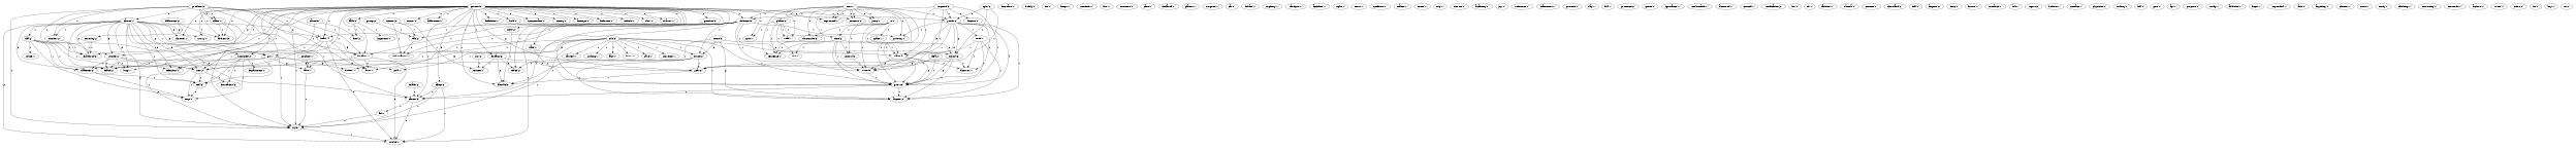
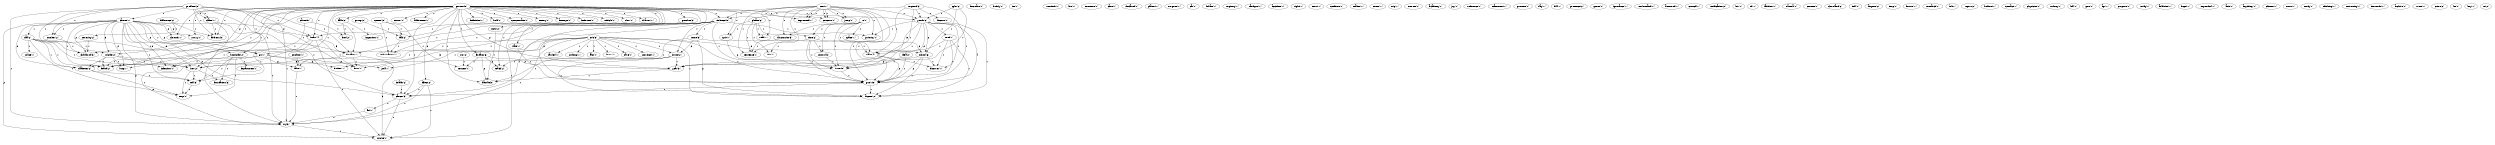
  digraph {
    n1 [label="home(3)"]
    n2 [label="death(2)"]
    n3 [label="house(2)"]
    n4 [label="school(6)"]
    n5 [label="access(2)"]
    n6 [label="teach(2)"]
    n7 [label="year(3)"]
    n8 [label="handle(3)"]
    n9 [label="gun(15)"]
    n10 [label="discover(1)"]
    n11 [label="cancer(3)"]
    n12 [label="decrease(1)"]
    n13 [label="problem(3)"]
    n14 [label="claim(1)"]
    n15 [label="causes(1)"]
    n16 [label="number(2)"]
    n17 [label="address(3)"]
    n18 [label="childhood(3)"]
    n19 [label="heart(4)"]
    n20 [label="disease(7)"]
    n21 [label="auto(1)"]
    n22 [label="try(3)"]
    n23 [label="homicide(2)"]
    n24 [label="call(2)"]
    n25 [label="go(1)"]
    n26 [label="chronic(1)"]
    n27 [label="suicide(2)"]
    n28 [label="lung(1)"]
    n29 [label="diabetes(2)"]
    n30 [label="worry(1)"]
    n31 [label="infection(1)"]
    n32 [label="liver(2)"]
    n33 [label="tell(3)"]
    n34 [label="stroke(1)"]
    n35 [label="fbi(1)"]
    n36 [label="department(1)"]
    n37 [label="stop(1)"]
    n38 [label="foundation(3)"]
    n39 [label="police(1)"]
    n40 [label="bother(1)"]
    n41 [label="poll(1)"]
    n42 [label="take(1)"]
    n43 [label="buddy(1)"]
    n44 [label="isn(1)"]
-   n45 [label="keeps(1)"]
    n46 [label="reminds(1)"]
    n47 [label="live(1)"]
    n48 [label="someone(1)"]
    n49 [label="cause(5)"]
    n50 [label="food(2)"]
    n51 [label="person(9)"]
    n52 [label="definition(1)"]
    n53 [label="hold(1)"]
    n54 [label="concentrate(1)"]
    n55 [label="enemy(1)"]
    n56 [label="child(2)"]
    n57 [label="gunshot(3)"]
    n58 [label="falls(2)"]
    n59 [label="attempt(1)"]
    n60 [label="bedroom(1)"]
    n61 [label="violence(5)"]
    n62 [label="youth(6)"]
    n63 [label="firearm(6)"]
    n64 [label="vehicle(1)"]
    n65 [label="blew(1)"]
    n66 [label="expressed(1)"]
    n67 [label="drawer(1)"]
    n68 [label="concern(1)"]
    n69 [label="motor(1)"]
    n70 [label="affect(2)"]
    n71 [label="addresses(1)"]
    n72 [label="quit(1)"]
    n73 [label="state(1)"]
    n74 [label="ingestion(1)"]
    n75 [label="priority(1)"]
    n76 [label="make(4)"]
    n77 [label="issue(5)"]
    n78 [label="talk(2)"]
    n79 [label="information(1)"]
    n80 [label="need(1)"]
    n81 [label="percent(1)"]
    n82 [label="health(2)"]
    n83 [label="case(1)"]
    n84 [label="declared(1)"]
    n85 [label="cphv(2)"]
    n86 [label="planet(1)"]
    n87 [label="cdc(3)"]
    n88 [label="care(1)"]
    n89 [label="convince(1)"]
    n90 [label="carried(1)"]
    n91 [label="nothing(1)"]
    n92 [label="fact(1)"]
    n93 [label="know(1)"]
    n94 [label="surgeon(1)"]
    n95 [label="car(1)"]
    n96 [label="debate(1)"]
    n97 [label="registry(1)"]
    n98 [label="handgun(1)"]
    n99 [label="accident(1)"]
    n100 [label="right(1)"]
    n101 [label="news(1)"]
    n102 [label="respond(3)"]
    n103 [label="discuss(1)"]
    n104 [label="confirms(1)"]
    n105 [label="makes(1)"]
    n106 [label="sense(1)"]
    n107 [label="trip(1)"]
    n108 [label="difference(2)"]
    n109 [label="severity(2)"]
    n110 [label="everett(1)"]
    n111 [label="academy(1)"]
    n112 [label="please(2)"]
    n113 [label="read(1)"]
    n114 [label="time(2)"]
    n115 [label="sentence(1)"]
    n116 [label="shit(1)"]
    n117 [label="control(3)"]
    n118 [label="post(1)"]
    n119 [label="discussion(3)"]
    n120 [label="jump(1)"]
    n121 [label="center(3)"]
    n122 [label="re(1)"]
    n123 [label="space(1)"]
    n124 [label="joy(1)"]
    n125 [label="reference(1)"]
    n126 [label="statement(1)"]
    n127 [label="prevent(1)"]
    n128 [label="day(1)"]
    n129 [label="ucr(2)"]
    n130 [label="bill(1)"]
    n131 [label="presence(2)"]
    n132 [label="guess(1)"]
    n133 [label="ignorance(1)"]
    n134 [label="group(2)"]
    n135 [label="understand(1)"]
    n136 [label="assumed(1)"]
    n137 [label="council(1)"]
    n138 [label="verification(2)"]
    n139 [label="hiv(1)"]
    n140 [label="th(1)"]
    n141 [label="fashion(1)"]
    n142 [label="trauma(1)"]
    n143 [label="context(1)"]
    n144 [label="cleveland(2)"]
    n145 [label="hell(1)"]
    n146 [label="anyone(2)"]
    n147 [label="koop(1)"]
    n148 [label="future(1)"]
    n149 [label="research(1)"]
    n150 [label="confuse(1)"]
    n151 [label="ask(1)"]
    n152 [label="report(2)"]
    n153 [label="believe(1)"]
    n154 [label="contact(1)"]
    n155 [label="physicist(1)"]
    n156 [label="rodney(1)"]
    n157 [label="kill(1)"]
    n158 [label="gmt(1)"]
    n159 [label="apr(1)"]
    n160 [label="idea(2)"]
    n161 [label="purpose(1)"]
    n162 [label="verify(1)"]
    n163 [label="addition(1)"]
    n164 [label="hope(1)"]
    n165 [label="responded(1)"]
    n166 [label="ratio(1)"]
    n167 [label="anything(1)"]
    n168 [label="clinton(1)"]
    n169 [label="trust(1)"]
    n170 [label="study(1)"]
    n171 [label="thinking(1)"]
    n172 [label="university(1)"]
    n173 [label="innuendo(1)"]
    n174 [label="archive(1)"]
    n175 [label="wrote(1)"]
    n176 [label="crime(2)"]
    n177 [label="lot(1)"]
    n178 [label="buy(1)"]
    n179 [label="ve(2)"]
    n1 -> n2 [label=1]
    n1 -> n3 [label=2]
    n1 -> n4 [label=2]
    n1 -> n5 [label=2]
    n3 -> n5 [label=1]
    n3 -> n6 [label=1]
    n3 -> n7 [label=1]
    n3 -> n8 [label=1]
    n4 -> n5 [label=1]
    n4 -> n7 [label=2]
    n4 -> n9 [label=2]
    n4 -> n10 [label=1]
    n7 -> n8 [label=1]
    n9 -> n5 [label=1]
    n9 -> n11 [label=1]
    n11 -> n34 [label=1]
    n11 -> n35 [label=1]
    n13 -> n11 [label=1]
    n13 -> n14 [label=1]
    n13 -> n14 [label=1]
    n13 -> n15 [label=1]
    n13 -> n16 [label=1]
    n13 -> n17 [label=1]
    n13 -> n18 [label=1]
    n13 -> n19 [label=1]
    n13 -> n20 [label=1]
    n13 -> n21 [label=1]
    n13 -> n22 [label=1]
    n14 -> n17 [label=1]
    n14 -> n22 [label=1]
    n14 -> n22 [label=1]
    n15 -> n2 [label=1]
    n15 -> n11 [label=2]
    n15 -> n16 [label=1]
    n15 -> n18 [label=2]
    n15 -> n19 [label=2]
    n15 -> n20 [label=2]
    n15 -> n22 [label=2]
    n15 -> n23 [label=2]
    n15 -> n24 [label=1]
    n15 -> n25 [label=1]
    n15 -> n26 [label=2]
    n15 -> n27 [label=3]
    n15 -> n28 [label=2]
    n15 -> n29 [label=2]
    n15 -> n30 [label=2]
    n15 -> n31 [label=2]
    n15 -> n32 [label=2]
    n15 -> n33 [label=1]
    n15 -> n34 [label=2]
    n16 -> n18 [label=1]
    n19 -> n20 [label=3]
    n19 -> n21 [label=1]
    n19 -> n32 [label=1]
    n19 -> n33 [label=1]
    n19 -> n34 [label=1]
    n20 -> n21 [label=1]
    n20 -> n32 [label=3]
    n20 -> n34 [label=3]
    n22 -> n34 [label=1]
    n23 -> n31 [label=1]
    n23 -> n33 [label=1]
    n23 -> n36 [label=1]
    n23 -> n37 [label=1]
    n23 -> n38 [label=1]
    n24 -> n2 [label=1]
    n24 -> n25 [label=1]
    n24 -> n27 [label=1]
    n24 -> n29 [label=1]
    n24 -> n32 [label=1]
    n24 -> n37 [label=1]
    n24 -> n39 [label=1]
    n25 -> n2 [label=1]
    n25 -> n22 [label=2]
    n25 -> n40 [label=2]
    n25 -> n41 [label=2]
    n25 -> n42 [label=2]
    n27 -> n2 [label=1]
    n27 -> n28 [label=1]
    n27 -> n29 [label=1]
    n27 -> n31 [label=1]
    n27 -> n32 [label=1]
    n29 -> n33 [label=1]
    n29 -> n37 [label=1]
    n32 -> n33 [label=1]
    n32 -> n37 [label=1]
    n32 -> n38 [label=1]
    n33 -> n37 [label=1]
    n35 -> n22 [label=1]
    n42 -> n22 [label=1]
    n49 -> n2 [label=1]
    n49 -> n50 [label=1]
    n51 -> n3 [label=1]
    n51 -> n6 [label=1]
    n51 -> n7 [label=2]
    n51 -> n8 [label=1]
    n51 -> n9 [label=2]
    n51 -> n11 [label=1]
    n51 -> n17 [label=1]
    n51 -> n18 [label=2]
    n51 -> n19 [label=1]
    n51 -> n20 [label=1]
    n51 -> n22 [label=1]
    n51 -> n23 [label=1]
    n51 -> n26 [label=1]
    n51 -> n27 [label=1]
    n51 -> n28 [label=1]
    n51 -> n29 [label=1]
    n51 -> n30 [label=1]
    n51 -> n31 [label=1]
    n51 -> n32 [label=1]
    n51 -> n34 [label=1]
    n51 -> n52 [label=1]
    n51 -> n53 [label=1]
    n51 -> n54 [label=1]
    n51 -> n55 [label=1]
    n51 -> n56 [label=1]
    n51 -> n57 [label=1]
    n51 -> n58 [label=1]
    n51 -> n59 [label=1]
    n51 -> n60 [label=1]
    n51 -> n61 [label=1]
    n51 -> n62 [label=1]
    n51 -> n63 [label=1]
    n51 -> n64 [label=1]
    n51 -> n65 [label=1]
    n51 -> n66 [label=1]
    n51 -> n67 [label=1]
    n51 -> n68 [label=1]
    n51 -> n69 [label=1]
    n51 -> n70 [label=2]
    n51 -> n71 [label=1]
    n51 -> n72 [label=1]
    n56 -> n8 [label=1]
    n57 -> n73 [label=1]
    n58 -> n50 [label=1]
    n58 -> n74 [label=1]
    n61 -> n11 [label=1]
    n61 -> n19 [label=1]
    n61 -> n20 [label=1]
    n61 -> n21 [label=1]
    n61 -> n75 [label=1]
-   n61 -> n76 [label=1]
+   n61 -> n1 [label=1]
    n61 -> n77 [label=1]
    n61 -> n78 [label=1]
    n61 -> n79 [label=1]
    n62 -> n4 [label=2]
    n62 -> n5 [label=1]
    n62 -> n7 [label=1]
    n62 -> n9 [label=4]
    n62 -> n10 [label=1]
    n62 -> n75 [label=1]
    n62 -> n76 [label=3]
    n62 -> n77 [label=2]
    n62 -> n80 [label=1]
    n63 -> n6 [label=2]
    n63 -> n7 [label=2]
    n63 -> n8 [label=2]
    n63 -> n81 [label=1]
    n70 -> n11 [label=1]
    n70 -> n22 [label=1]
    n70 -> n34 [label=1]
    n73 -> n9 [label=1]
    n76 -> n9 [label=2]
    n76 -> n10 [label=1]
-   n76 -> n77 [label=2]
+   n72 -> n77 [label=2]
    n77 -> n9 [label=1]
    n78 -> n79 [label=1]
    n80 -> n5 [label=1]
    n80 -> n9 [label=1]
    n80 -> n10 [label=1]
    n80 -> n76 [label=1]
    n82 -> n11 [label=1]
    n85 -> n4 [label=1]
    n85 -> n7 [label=1]
    n85 -> n62 [label=1]
    n87 -> n3 [label=1]
    n87 -> n4 [label=2]
    n87 -> n5 [label=1]
    n87 -> n9 [label=1]
    n87 -> n22 [label=1]
    n87 -> n25 [label=1]
    n87 -> n40 [label=3]
    n87 -> n41 [label=1]
    n87 -> n42 [label=1]
    n87 -> n88 [label=1]
    n87 -> n89 [label=1]
    n87 -> n90 [label=1]
    n87 -> n91 [label=1]
    n87 -> n92 [label=1]
    n87 -> n93 [label=1]
    n102 -> n9 [label=1]
    n102 -> n61 [label=1]
    n102 -> n62 [label=1]
    n102 -> n76 [label=1]
    n102 -> n77 [label=1]
    n102 -> n103 [label=1]
    n108 -> n17 [label=1]
    n108 -> n109 [label=1]
    n109 -> n18 [label=1]
    n112 -> n72 [label=1]
    n112 -> n113 [label=1]
    n112 -> n114 [label=1]
    n112 -> n115 [label=1]
    n112 -> n116 [label=1]
    n114 -> n9 [label=1]
    n114 -> n76 [label=1]
    n114 -> n77 [label=1]
    n114 -> n116 [label=1]
    n114 -> n117 [label=1]
    n117 -> n77 [label=1]
    n118 -> n9 [label=1]
    n118 -> n9 [label=1]
    n118 -> n61 [label=1]
    n118 -> n62 [label=1]
    n118 -> n66 [label=1]
    n118 -> n66 [label=1]
    n118 -> n68 [label=1]
    n118 -> n68 [label=1]
    n118 -> n75 [label=1]
    n118 -> n113 [label=1]
    n118 -> n115 [label=1]
    n118 -> n115 [label=1]
    n118 -> n119 [label=1]
    n118 -> n120 [label=1]
    n118 -> n120 [label=1]
    n119 -> n115 [label=1]
    n121 -> n78 [label=1]
    n121 -> n79 [label=1]
    n121 -> n81 [label=1]
    n122 -> n76 [label=1]
    n122 -> n77 [label=1]
    n122 -> n114 [label=1]
    n122 -> n117 [label=1]
    n122 -> n119 [label=1]
    n122 -> n123 [label=1]
    n129 -> n81 [label=1]
    n134 -> n78 [label=1]
    n150 -> n42 [label=1]
    n160 -> n9 [label=1]
    n160 -> n77 [label=1]
  }
